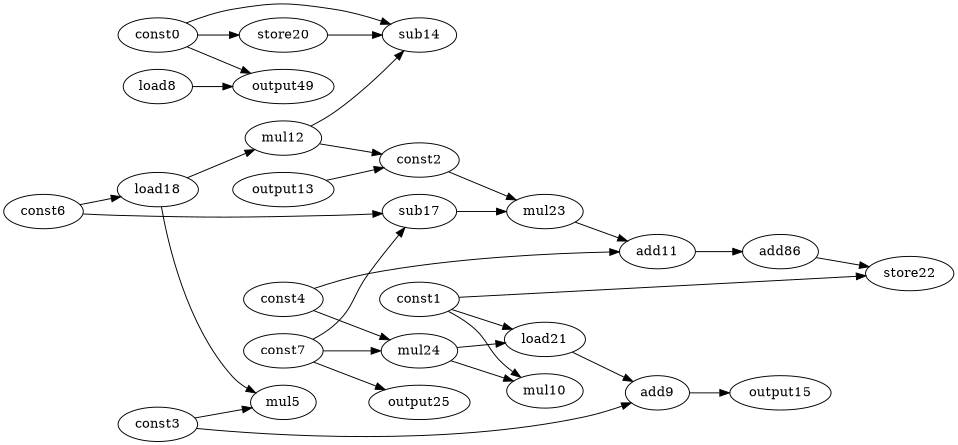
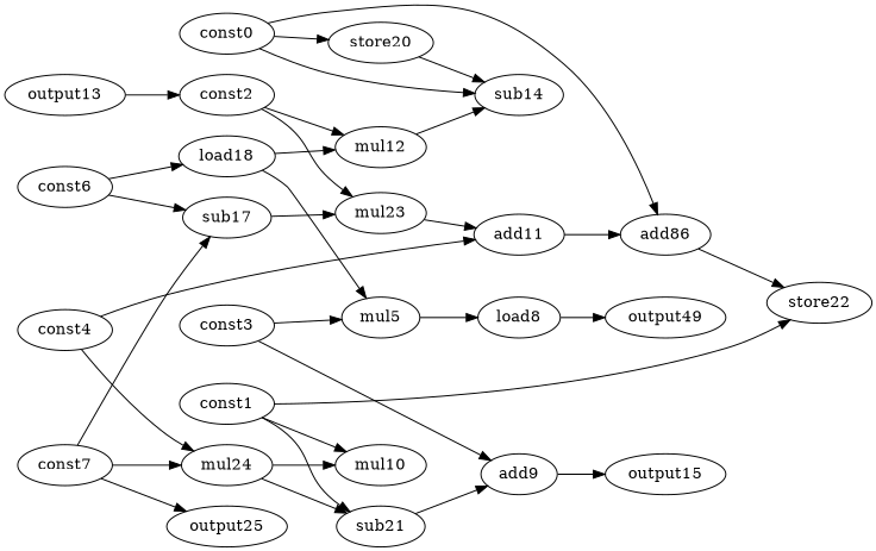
  digraph {
    rankdir=LR
    node [opcode=const]
    edge [operand=0]
    sub14 [opcode=sub]
    const0
    n3 [label=add86 opcode=add]
    store20 [opcode=store]
    store22 [opcode=store]
    mul10 [opcode=mul]
    const1
-   sub21 [opcode=sub label=load21]
+   sub21 [opcode=sub]
    add9 [opcode=add]
    mul12 [opcode=mul]
    const2
    mul23 [opcode=mul]
    output13 [opcode=output]
    add11 [opcode=add]
    mul5 [opcode=mul]
    const3
    load8 [opcode=load]
    output15 [opcode=output]
    const4
    mul24 [opcode=mul]
    n21 [label=output49 opcode=output]
    sub17 [opcode=sub]
    const6
    load18 [opcode=load]
    const7
    output25 [opcode=output]
    const0 -> sub14
-   const0 -> n21
+   const0 -> n3
    const0 -> store20
    n3 -> store22
    store20 -> sub14 [operand=1]
    const1 -> store22 [operand=1]
    const1 -> mul10 [operand=1]
    const1 -> sub21
    sub21 -> add9 [operand=1]
    add9 -> output15
    mul12 -> sub14 [operand=1]
-   mul12 -> const2
+   const2 -> mul12
    const2 -> mul23 [operand=1]
    mul23 -> add11 [operand=1]
    output13 -> const2
    add11 -> n3 [operand=1]
+   mul5 -> load8
    const3 -> add9
    const3 -> mul5 [operand=1]
    load8 -> n21
    const4 -> add11
    const4 -> mul24
    mul24 -> mul10
    mul24 -> sub21 [operand=1]
    sub17 -> mul23
    const6 -> sub17
    const6 -> load18
    load18 -> mul12 [operand=1]
    load18 -> mul5
    const7 -> mul24 [operand=1]
    const7 -> sub17 [operand=1]
    const7 -> output25
  }
